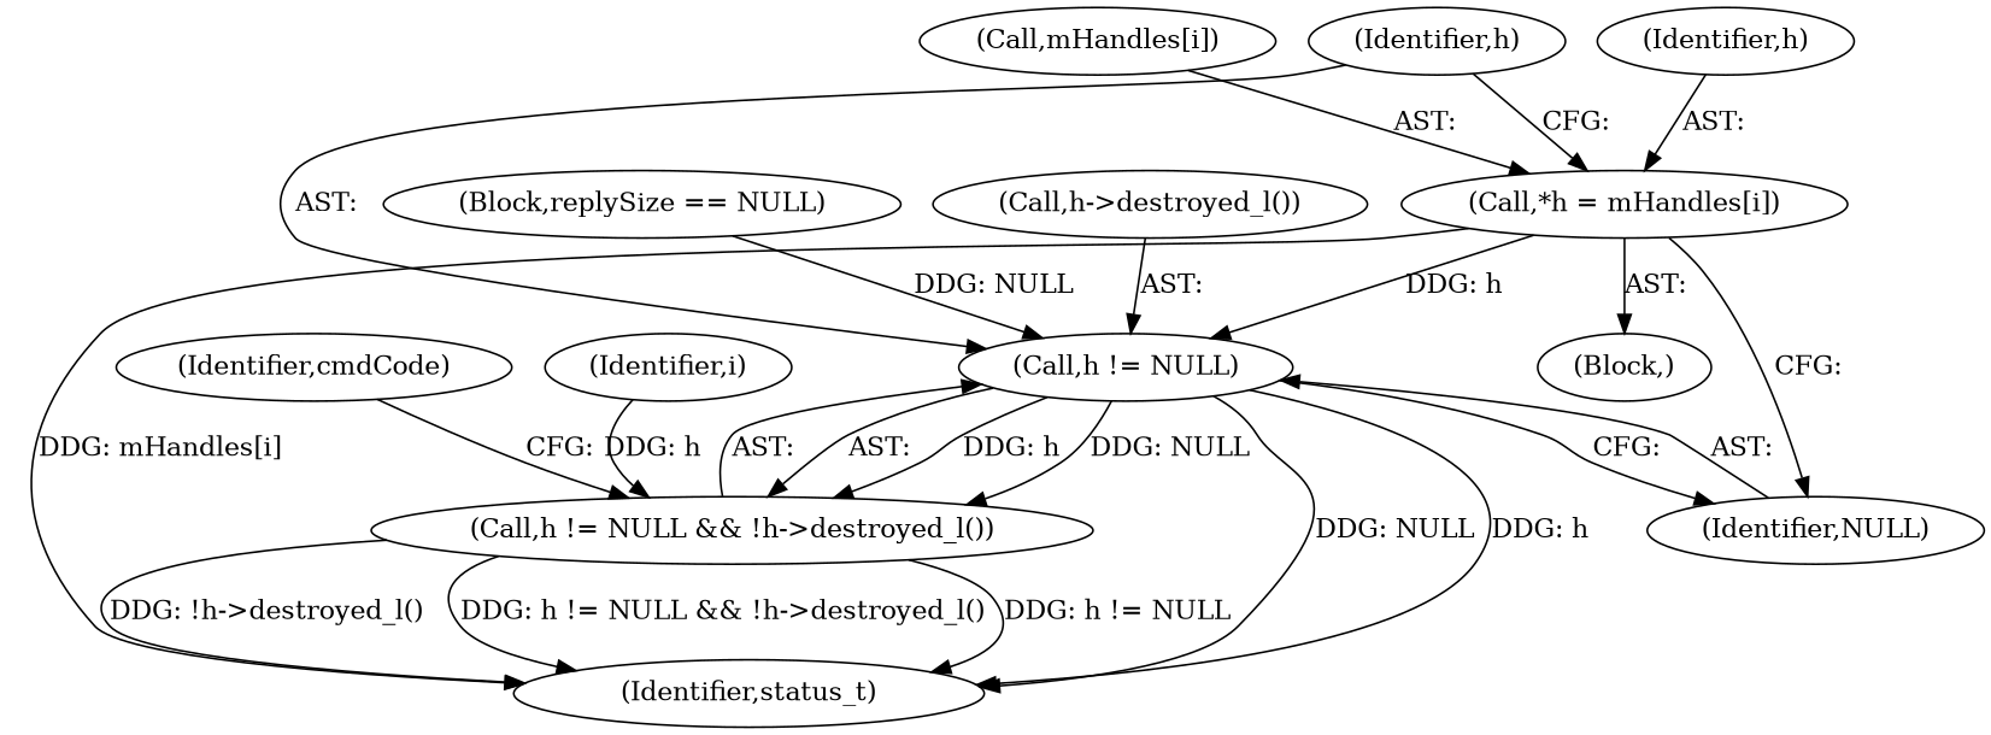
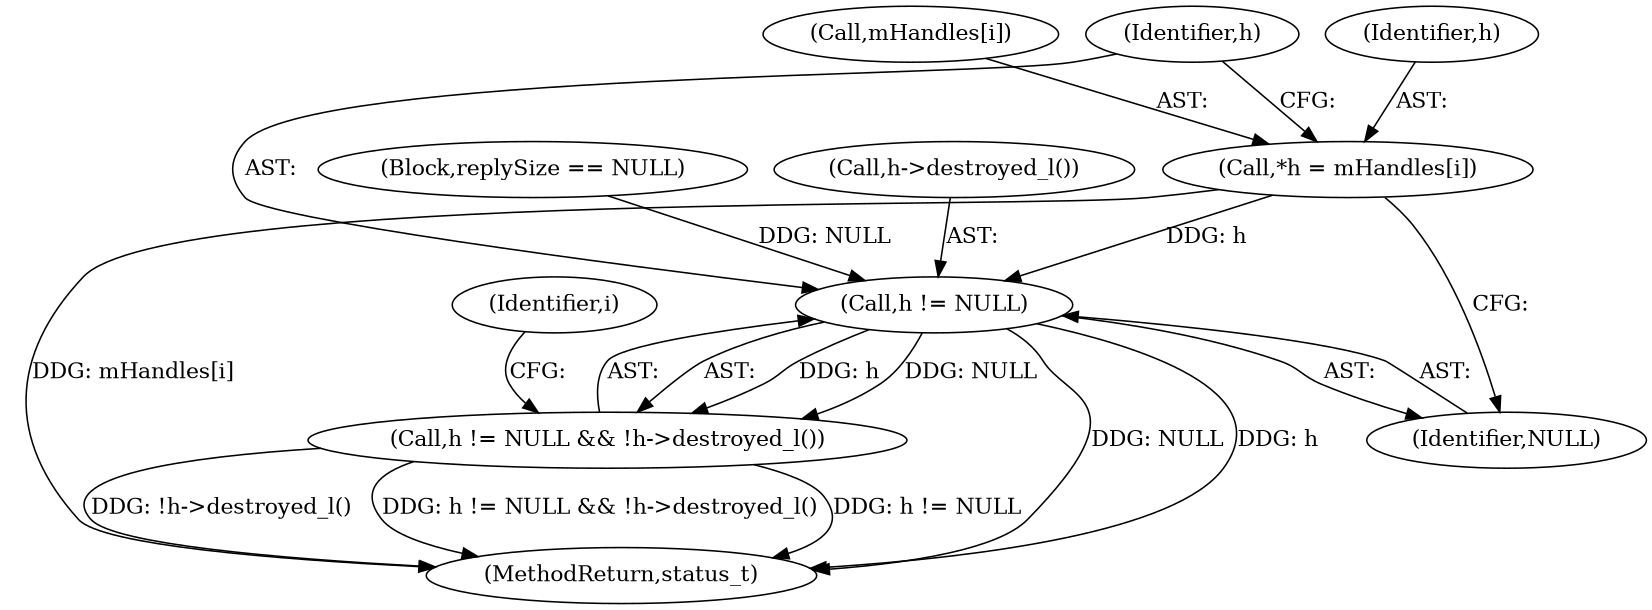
  digraph {
    n1 [label="(Call,*h = mHandles[i])"]
    n2 [label="(Call,h != NULL)"]
-   n3 [label="(Identifier,status_t)"]
-   n4 [label="(Block,)"]
+   n3 [label="(MethodReturn,status_t)"]
    n5 [label="(Identifier,NULL)"]
    n6 [label="(Call,h != NULL && !h->destroyed_l())"]
    n7 [label="(Call,mHandles[i])"]
    n8 [label="(Identifier,h)"]
    n9 [label="(Block,replySize == NULL)"]
    n10 [label="(Call,h->destroyed_l())"]
    n11 [label="(Identifier,h)"]
-   n12 [label="(Identifier,cmdCode)"]
    n13 [label="(Identifier,i)"]
    n1 -> n2 [label="DDG: h"]
    n1 -> n3 [label="DDG: mHandles[i]"]
-   n1 -> n4 [label="AST: "]
    n1 -> n5 [label="CFG: "]
    n2 -> n3 [label="DDG: NULL"]
    n2 -> n3 [label="DDG: h"]
-   n2 -> n5 [label="CFG: "]
+   n2 -> n5 [label="AST: "]
    n2 -> n6 [label="AST: "]
    n2 -> n6 [label="DDG: h"]
    n2 -> n6 [label="DDG: NULL"]
    n5 -> n2 [label="AST: "]
    n6 -> n2 [label="AST: "]
    n6 -> n3 [label="DDG: h != NULL"]
    n6 -> n3 [label="DDG: !h->destroyed_l()"]
    n6 -> n3 [label="DDG: h != NULL && !h->destroyed_l()"]
    n7 -> n1 [label="AST: "]
    n8 -> n1 [label="AST: "]
    n9 -> n2 [label="DDG: NULL"]
    n10 -> n2 [label="AST: "]
    n11 -> n1 [label="CFG: "]
    n11 -> n2 [label="AST: "]
-   n12 -> n6 [label="CFG: "]
-   n13 -> n6 [label="DDG: h"]
+   n13 -> n6 [label="CFG: "]
  }
